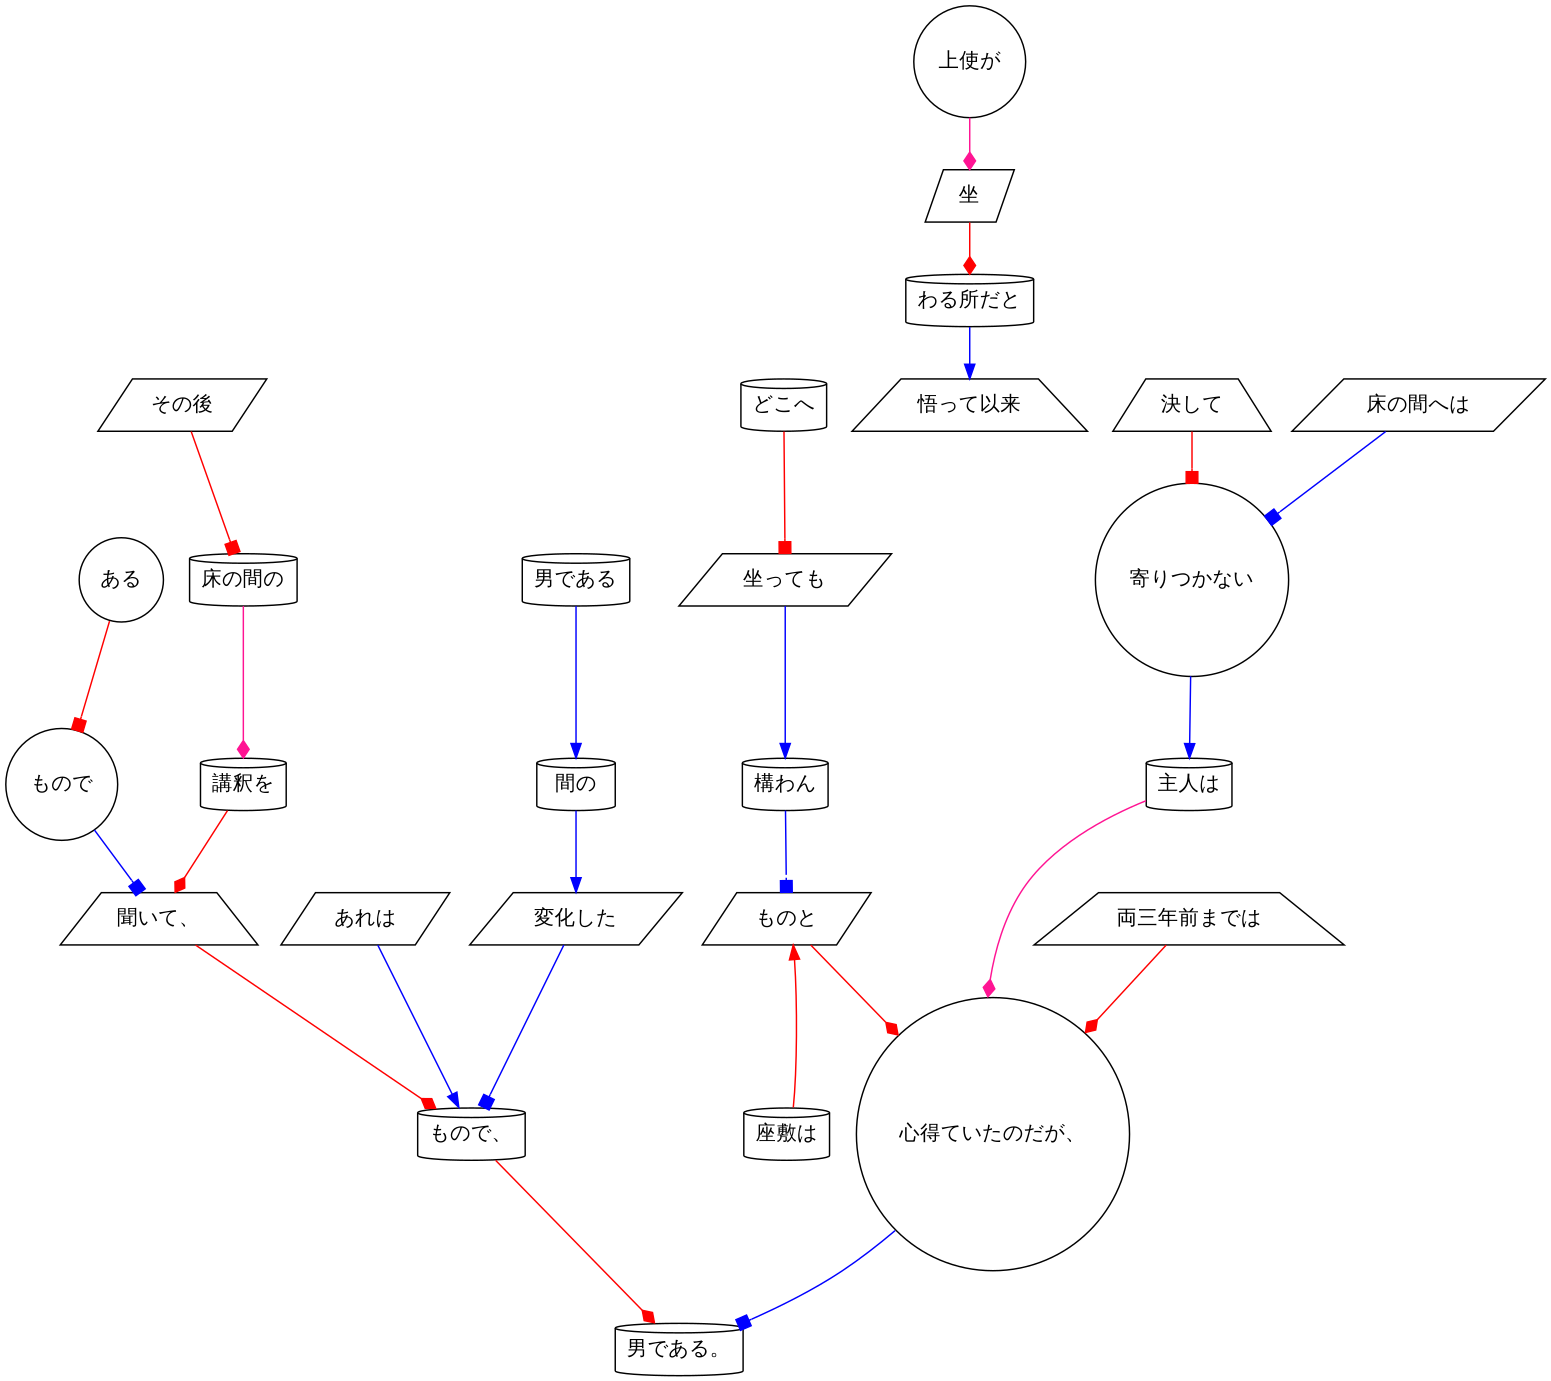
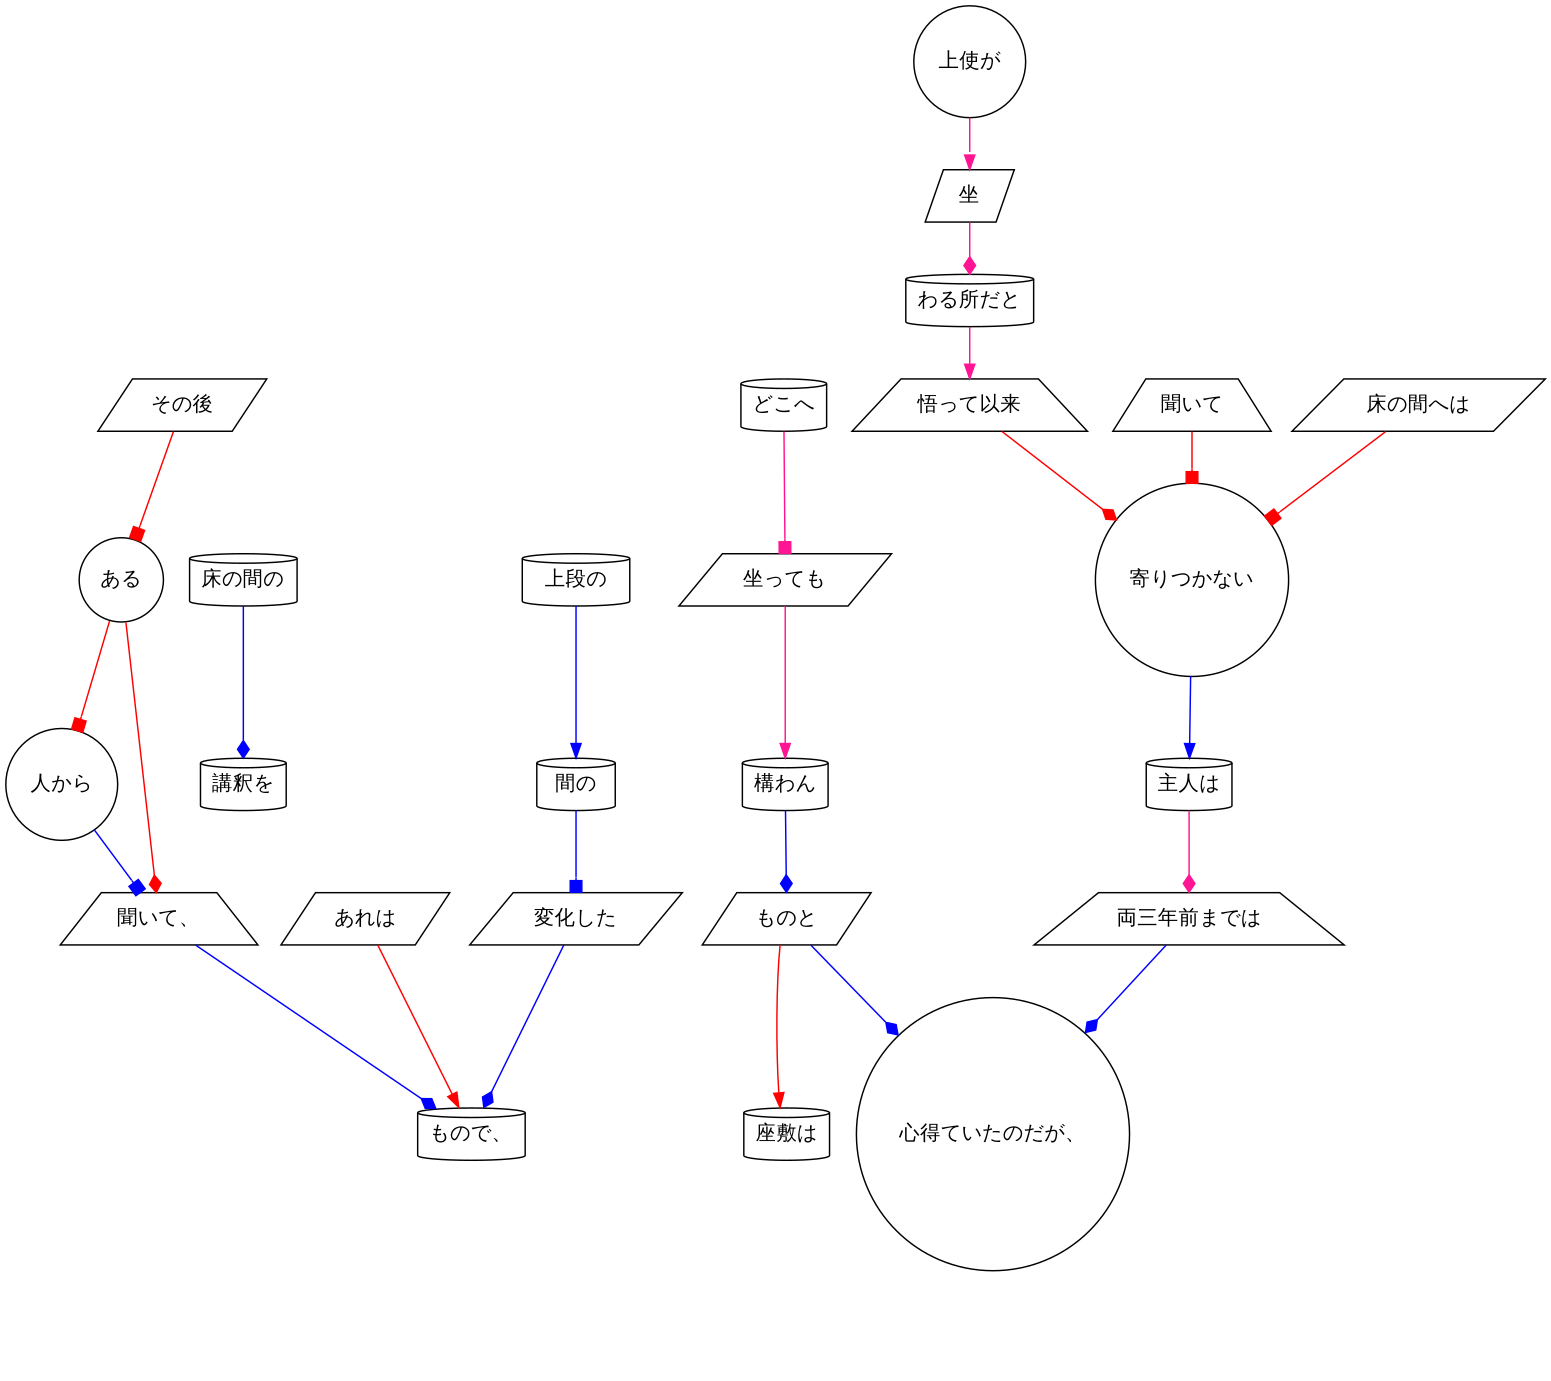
  digraph {
    node [shape=cylinder]
    edge [arrowhead=diamond color=blue]
    n1 [label="主人は"]
    n2 [label="心得ていたのだが、" shape=circle]
-   n3 [label="男である。"]
    n4 [label="両三年前までは" shape=trapezium]
    n5 [label="座敷は"]
    n6 [label="ものと" shape=parallelogram]
    n7 [label="どこへ"]
    n8 [label="坐っても" shape=parallelogram]
    n9 [label="構わん"]
    n10 [label="その後" shape=parallelogram]
    n11 [label="ある" shape=circle]
-   n12 [label="もので" shape=circle]
+   n12 [label="人から" shape=circle]
    n13 [label="聞いて、" shape=trapezium]
    n14 [label="もので、"]
    n15 [label="床の間の"]
    n16 [label="講釈を"]
    n17 [label="あれは" shape=parallelogram]
-   n18 [label="男である"]
+   n18 [label="上段の"]
    n19 [label="間の"]
    n20 [label="変化した" shape=parallelogram]
    n21 [label="上使が" shape=circle]
    n22 [label="坐" shape=parallelogram]
    n23 [label="わる所だと"]
    n24 [label="悟って以来" shape=trapezium]
    n25 [label="寄りつかない" shape=circle]
-   n26 [label="決して" shape=trapezium]
+   n26 [label="聞いて" shape=trapezium]
    n27 [label="床の間へは" shape=parallelogram]
-   n1 -> n2 [color=deeppink]
-   n2 -> n3 [arrowhead=box]
-   n4 -> n2 [color=red]
-   n5 -> n6 [arrowhead=normal color=red]
-   n6 -> n2 [color=red]
-   n7 -> n8 [arrowhead=box color=red]
-   n8 -> n9 [arrowhead=normal]
-   n9 -> n6 [arrowhead=box]
-   n10 -> n15 [arrowhead=box color=red]
+   n1 -> n4 [color=deeppink]
+   n4 -> n2
+   n6 -> n5 [arrowhead=normal color=red]
+   n6 -> n2
+   n7 -> n8 [arrowhead=box color=deeppink]
+   n8 -> n9 [arrowhead=normal color=deeppink]
+   n9 -> n6
+   n10 -> n11 [arrowhead=box color=red]
    n11 -> n12 [arrowhead=box color=red]
    n12 -> n13 [arrowhead=box]
-   n13 -> n14 [color=red]
-   n14 -> n3 [color=red]
-   n15 -> n16 [color=deeppink]
-   n16 -> n13 [color=red]
-   n17 -> n14 [arrowhead=normal]
+   n13 -> n14
+   n15 -> n16
+   n11 -> n13 [color=red]
+   n17 -> n14 [arrowhead=normal color=red]
    n18 -> n19 [arrowhead=normal]
-   n19 -> n20 [arrowhead=normal]
-   n20 -> n14 [arrowhead=box]
-   n21 -> n22 [color=deeppink]
-   n22 -> n23 [color=red]
-   n23 -> n24 [arrowhead=normal]
+   n19 -> n20 [arrowhead=box]
+   n20 -> n14
+   n21 -> n22 [arrowhead=normal color=deeppink]
+   n22 -> n23 [color=deeppink]
+   n23 -> n24 [arrowhead=normal color=deeppink]
+   n24 -> n25 [color=red]
    n25 -> n1 [arrowhead=normal]
    n26 -> n25 [arrowhead=box color=red]
-   n27 -> n25 [arrowhead=box]
+   n27 -> n25 [arrowhead=box color=red]
  }
